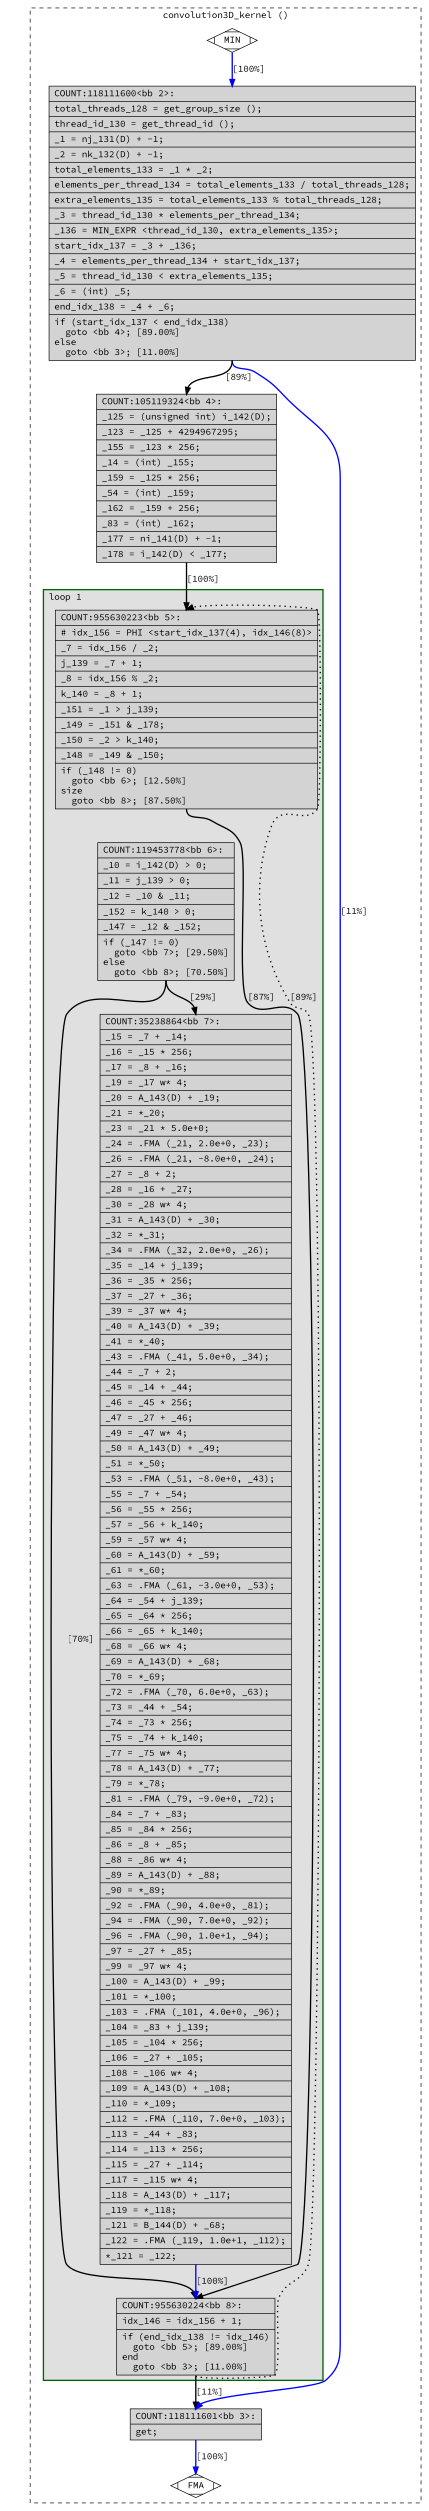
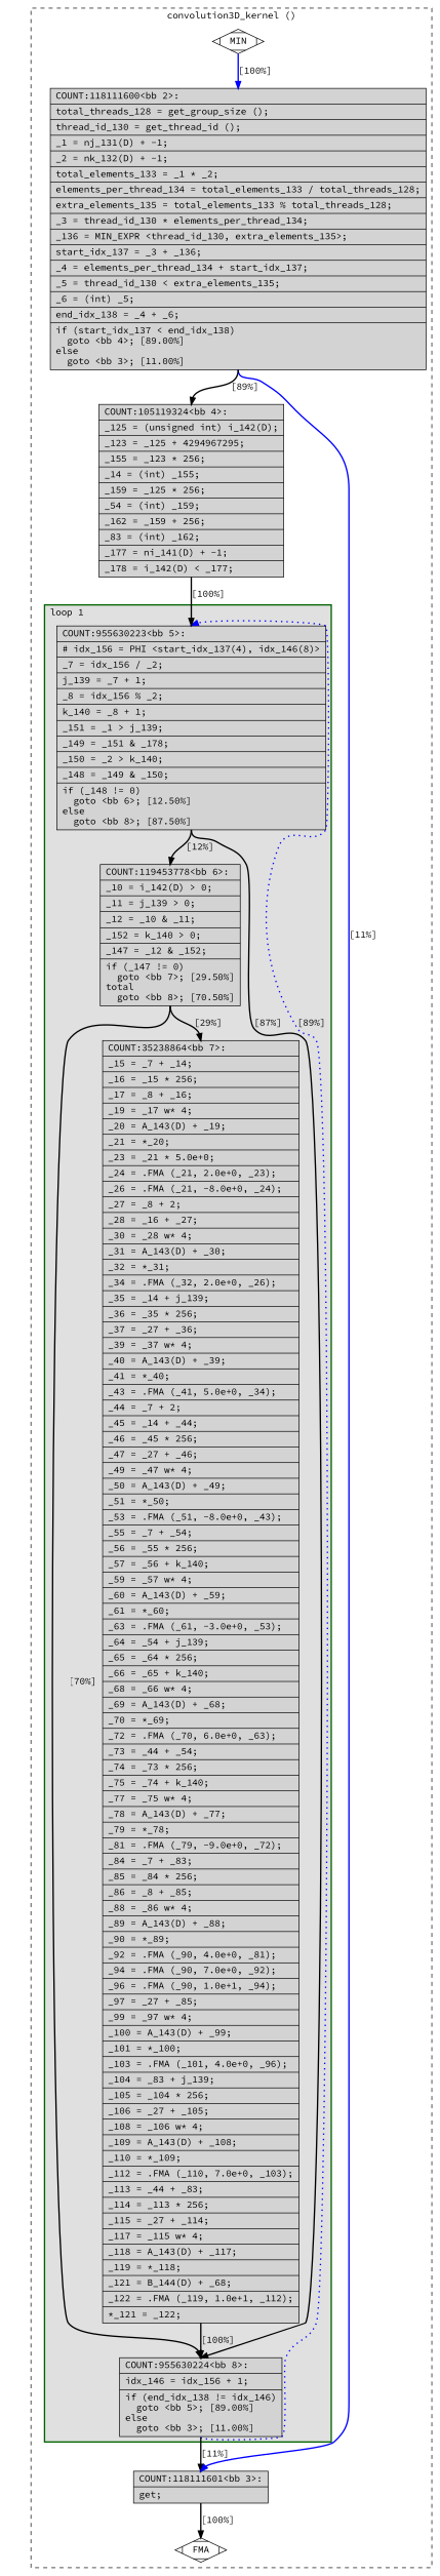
  digraph {
    fontname="Source Code Pro"
    node [fillcolor=lightgrey fontname="Source Code Pro" shape=record style=filled]
    edge [color=black constraint=true fontname="Source Code Pro" headport=n style="solid,bold" tailport=s weight=10]
-   n1 [label="{COUNT:955630223\<bb\ 5\>:\l|#\ idx_156\ =\ PHI\ \<start_idx_137(4),\ idx_146(8)\>\l|_7\ =\ idx_156\ /\ _2;\l|j_139\ =\ _7\ +\ 1;\l|_8\ =\ idx_156\ %\ _2;\l|k_140\ =\ _8\ +\ 1;\l|_151\ =\ _1\ \>\ j_139;\l|_149\ =\ _151\ &\ _178;\l|_150\ =\ _2\ \>\ k_140;\l|_148\ =\ _149\ &\ _150;\l|if\ (_148\ !=\ 0)\l\ \ goto\ \<bb\ 6\>;\ [12.50%]\lsize\l\ \ goto\ \<bb\ 8\>;\ [87.50%]\l}"]
-   n2 [label="{COUNT:119453778\<bb\ 6\>:\l|_10\ =\ i_142(D)\ \>\ 0;\l|_11\ =\ j_139\ \>\ 0;\l|_12\ =\ _10\ &\ _11;\l|_152\ =\ k_140\ \>\ 0;\l|_147\ =\ _12\ &\ _152;\l|if\ (_147\ !=\ 0)\l\ \ goto\ \<bb\ 7\>;\ [29.50%]\lelse\l\ \ goto\ \<bb\ 8\>;\ [70.50%]\l}"]
-   n3 [label="{COUNT:955630224\<bb\ 8\>:\l|idx_146\ =\ idx_156\ +\ 1;\l|if\ (end_idx_138\ !=\ idx_146)\l\ \ goto\ \<bb\ 5\>;\ [89.00%]\lend\l\ \ goto\ \<bb\ 3\>;\ [11.00%]\l}"]
+   n1 [label="{COUNT:955630223\<bb\ 5\>:\l|#\ idx_156\ =\ PHI\ \<start_idx_137(4),\ idx_146(8)\>\l|_7\ =\ idx_156\ /\ _2;\l|j_139\ =\ _7\ +\ 1;\l|_8\ =\ idx_156\ %\ _2;\l|k_140\ =\ _8\ +\ 1;\l|_151\ =\ _1\ \>\ j_139;\l|_149\ =\ _151\ &\ _178;\l|_150\ =\ _2\ \>\ k_140;\l|_148\ =\ _149\ &\ _150;\l|if\ (_148\ !=\ 0)\l\ \ goto\ \<bb\ 6\>;\ [12.50%]\lelse\l\ \ goto\ \<bb\ 8\>;\ [87.50%]\l}"]
+   n2 [label="{COUNT:119453778\<bb\ 6\>:\l|_10\ =\ i_142(D)\ \>\ 0;\l|_11\ =\ j_139\ \>\ 0;\l|_12\ =\ _10\ &\ _11;\l|_152\ =\ k_140\ \>\ 0;\l|_147\ =\ _12\ &\ _152;\l|if\ (_147\ !=\ 0)\l\ \ goto\ \<bb\ 7\>;\ [29.50%]\ltotal\l\ \ goto\ \<bb\ 8\>;\ [70.50%]\l}"]
+   n3 [label="{COUNT:955630224\<bb\ 8\>:\l|idx_146\ =\ idx_156\ +\ 1;\l|if\ (end_idx_138\ !=\ idx_146)\l\ \ goto\ \<bb\ 5\>;\ [89.00%]\lelse\l\ \ goto\ \<bb\ 3\>;\ [11.00%]\l}"]
    n4 [label="{COUNT:35238864\<bb\ 7\>:\l|_15\ =\ _7\ +\ _14;\l|_16\ =\ _15\ *\ 256;\l|_17\ =\ _8\ +\ _16;\l|_19\ =\ _17\ w*\ 4;\l|_20\ =\ A_143(D)\ +\ _19;\l|_21\ =\ *_20;\l|_23\ =\ _21\ *\ 5.0e+0;\l|_24\ =\ .FMA\ (_21,\ 2.0e+0,\ _23);\l|_26\ =\ .FMA\ (_21,\ -8.0e+0,\ _24);\l|_27\ =\ _8\ +\ 2;\l|_28\ =\ _16\ +\ _27;\l|_30\ =\ _28\ w*\ 4;\l|_31\ =\ A_143(D)\ +\ _30;\l|_32\ =\ *_31;\l|_34\ =\ .FMA\ (_32,\ 2.0e+0,\ _26);\l|_35\ =\ _14\ +\ j_139;\l|_36\ =\ _35\ *\ 256;\l|_37\ =\ _27\ +\ _36;\l|_39\ =\ _37\ w*\ 4;\l|_40\ =\ A_143(D)\ +\ _39;\l|_41\ =\ *_40;\l|_43\ =\ .FMA\ (_41,\ 5.0e+0,\ _34);\l|_44\ =\ _7\ +\ 2;\l|_45\ =\ _14\ +\ _44;\l|_46\ =\ _45\ *\ 256;\l|_47\ =\ _27\ +\ _46;\l|_49\ =\ _47\ w*\ 4;\l|_50\ =\ A_143(D)\ +\ _49;\l|_51\ =\ *_50;\l|_53\ =\ .FMA\ (_51,\ -8.0e+0,\ _43);\l|_55\ =\ _7\ +\ _54;\l|_56\ =\ _55\ *\ 256;\l|_57\ =\ _56\ +\ k_140;\l|_59\ =\ _57\ w*\ 4;\l|_60\ =\ A_143(D)\ +\ _59;\l|_61\ =\ *_60;\l|_63\ =\ .FMA\ (_61,\ -3.0e+0,\ _53);\l|_64\ =\ _54\ +\ j_139;\l|_65\ =\ _64\ *\ 256;\l|_66\ =\ _65\ +\ k_140;\l|_68\ =\ _66\ w*\ 4;\l|_69\ =\ A_143(D)\ +\ _68;\l|_70\ =\ *_69;\l|_72\ =\ .FMA\ (_70,\ 6.0e+0,\ _63);\l|_73\ =\ _44\ +\ _54;\l|_74\ =\ _73\ *\ 256;\l|_75\ =\ _74\ +\ k_140;\l|_77\ =\ _75\ w*\ 4;\l|_78\ =\ A_143(D)\ +\ _77;\l|_79\ =\ *_78;\l|_81\ =\ .FMA\ (_79,\ -9.0e+0,\ _72);\l|_84\ =\ _7\ +\ _83;\l|_85\ =\ _84\ *\ 256;\l|_86\ =\ _8\ +\ _85;\l|_88\ =\ _86\ w*\ 4;\l|_89\ =\ A_143(D)\ +\ _88;\l|_90\ =\ *_89;\l|_92\ =\ .FMA\ (_90,\ 4.0e+0,\ _81);\l|_94\ =\ .FMA\ (_90,\ 7.0e+0,\ _92);\l|_96\ =\ .FMA\ (_90,\ 1.0e+1,\ _94);\l|_97\ =\ _27\ +\ _85;\l|_99\ =\ _97\ w*\ 4;\l|_100\ =\ A_143(D)\ +\ _99;\l|_101\ =\ *_100;\l|_103\ =\ .FMA\ (_101,\ 4.0e+0,\ _96);\l|_104\ =\ _83\ +\ j_139;\l|_105\ =\ _104\ *\ 256;\l|_106\ =\ _27\ +\ _105;\l|_108\ =\ _106\ w*\ 4;\l|_109\ =\ A_143(D)\ +\ _108;\l|_110\ =\ *_109;\l|_112\ =\ .FMA\ (_110,\ 7.0e+0,\ _103);\l|_113\ =\ _44\ +\ _83;\l|_114\ =\ _113\ *\ 256;\l|_115\ =\ _27\ +\ _114;\l|_117\ =\ _115\ w*\ 4;\l|_118\ =\ A_143(D)\ +\ _117;\l|_119\ =\ *_118;\l|_121\ =\ B_144(D)\ +\ _68;\l|_122\ =\ .FMA\ (_119,\ 1.0e+1,\ _112);\l|*_121\ =\ _122;\l}"]
    n5 [label="{COUNT:118111601\<bb\ 3\>:\l|get;\l}"]
    n6 [fillcolor=white label=MIN shape=Mdiamond]
    n7 [fillcolor=white label=FMA shape=Mdiamond]
    n8 [label="{COUNT:118111600\<bb\ 2\>:\l|total_threads_128\ =\ get_group_size\ ();\l|thread_id_130\ =\ get_thread_id\ ();\l|_1\ =\ nj_131(D)\ +\ -1;\l|_2\ =\ nk_132(D)\ +\ -1;\l|total_elements_133\ =\ _1\ *\ _2;\l|elements_per_thread_134\ =\ total_elements_133\ /\ total_threads_128;\l|extra_elements_135\ =\ total_elements_133\ %\ total_threads_128;\l|_3\ =\ thread_id_130\ *\ elements_per_thread_134;\l|_136\ =\ MIN_EXPR\ \<thread_id_130,\ extra_elements_135\>;\l|start_idx_137\ =\ _3\ +\ _136;\l|_4\ =\ elements_per_thread_134\ +\ start_idx_137;\l|_5\ =\ thread_id_130\ \<\ extra_elements_135;\l|_6\ =\ (int)\ _5;\l|end_idx_138\ =\ _4\ +\ _6;\l|if\ (start_idx_137\ \<\ end_idx_138)\l\ \ goto\ \<bb\ 4\>;\ [89.00%]\lelse\l\ \ goto\ \<bb\ 3\>;\ [11.00%]\l}"]
    n9 [label="{COUNT:105119324\<bb\ 4\>:\l|_125\ =\ (unsigned\ int)\ i_142(D);\l|_123\ =\ _125\ +\ 4294967295;\l|_155\ =\ _123\ *\ 256;\l|_14\ =\ (int)\ _155;\l|_159\ =\ _125\ *\ 256;\l|_54\ =\ (int)\ _159;\l|_162\ =\ _159\ +\ 256;\l|_83\ =\ (int)\ _162;\l|_177\ =\ ni_141(D)\ +\ -1;\l|_178\ =\ i_142(D)\ \<\ _177;\l}"]
    subgraph cluster_1 {
      color=black
      label="convolution3D_kernel ()"
      style=dashed
      n5
      n6
      n7
      n8
      n9
      subgraph cluster_2 {
        color=darkgreen
        fillcolor=grey88
        label="loop 1"
        labeljust=l
        penwidth=2
        style=filled
        n1
        n2
        n3
        n4
      }
    }
+   n1 -> n2 [label="[12%]"]
    n1 -> n3 [label="[87%]"]
    n2 -> n3 [label="[70%]"]
    n2 -> n4 [label="[29%]"]
-   n3 -> n1 [constraint=false label="[89%]" style="dotted,bold"]
+   n3 -> n1 [color=blue constraint=false label="[89%]" style="dotted,bold"]
    n3 -> n5 [label="[11%]"]
-   n4 -> n3 [color=blue label="[100%]" weight=100]
-   n5 -> n7 [color=blue label="[100%]"]
+   n4 -> n3 [label="[100%]" weight=100]
+   n5 -> n7 [label="[100%]"]
    n6 -> n7 [style=invis color="" weight=""]
    n6 -> n8 [color=blue label="[100%]" weight=100]
    n8 -> n5 [color=blue label="[11%]"]
    n8 -> n9 [label="[89%]"]
    n9 -> n1 [label="[100%]" weight=100]
  }
